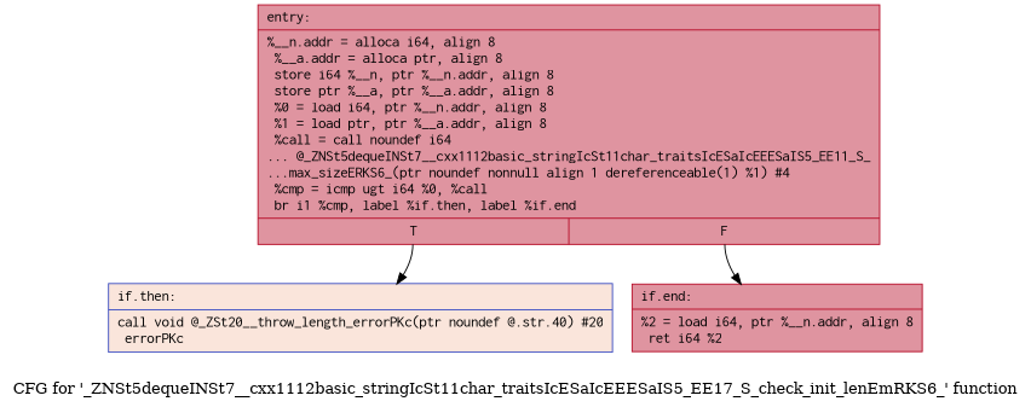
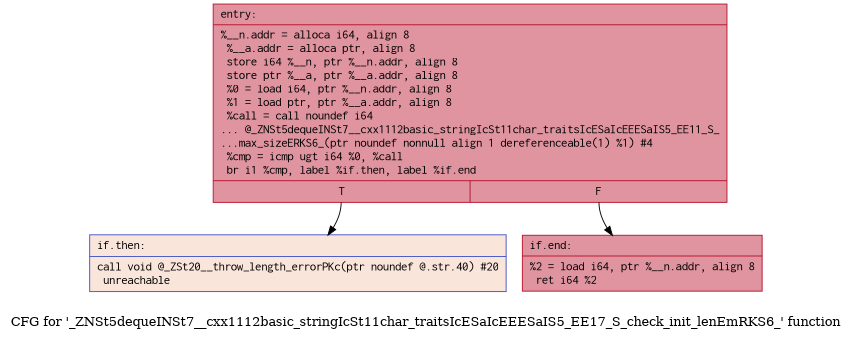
  digraph {
    label="CFG for '_ZNSt5dequeINSt7__cxx1112basic_stringIcSt11char_traitsIcESaIcEEESaIS5_EE17_S_check_init_lenEmRKS6_' function"
    node [color="#b70d28ff" fillcolor="#b70d2870" fontname=Courier shape=record style=filled]
    n1 [label="{entry:\l|  %__n.addr = alloca i64, align 8\l  %__a.addr = alloca ptr, align 8\l  store i64 %__n, ptr %__n.addr, align 8\l  store ptr %__a, ptr %__a.addr, align 8\l  %0 = load i64, ptr %__n.addr, align 8\l  %1 = load ptr, ptr %__a.addr, align 8\l  %call = call noundef i64\l... @_ZNSt5dequeINSt7__cxx1112basic_stringIcSt11char_traitsIcESaIcEEESaIS5_EE11_S_\l...max_sizeERKS6_(ptr noundef nonnull align 1 dereferenceable(1) %1) #4\l  %cmp = icmp ugt i64 %0, %call\l  br i1 %cmp, label %if.then, label %if.end\l|{<s0>T|<s1>F}}"]
-   n2 [color="#3d50c3ff" fillcolor="#f4c5ad70" label="{if.then:\l|  call void @_ZSt20__throw_length_errorPKc(ptr noundef @.str.40) #20\l  errorPKc\l}"]
+   n2 [color="#3d50c3ff" fillcolor="#f4c5ad70" label="{if.then:\l|  call void @_ZSt20__throw_length_errorPKc(ptr noundef @.str.40) #20\l  unreachable\l}"]
    n3 [label="{if.end:\l|  %2 = load i64, ptr %__n.addr, align 8\l  ret i64 %2\l}"]
    n1 -> n2 [tailport=s0]
    n1 -> n3 [tailport=s1]
  }
